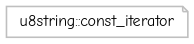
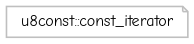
  digraph {
    rankdir=LR
    fontname="Comic Neue"
-   n1 [color=grey75 fillcolor=white fontname="Comic Neue" fontsize=10 height=0.2 label="u8string::const_iterator" shape=note style=filled width=0.4]
+   n1 [color=grey75 fillcolor=white fontname="Comic Neue" fontsize=10 height=0.2 label="u8const::const_iterator" shape=note style=filled width=0.4]
  }
